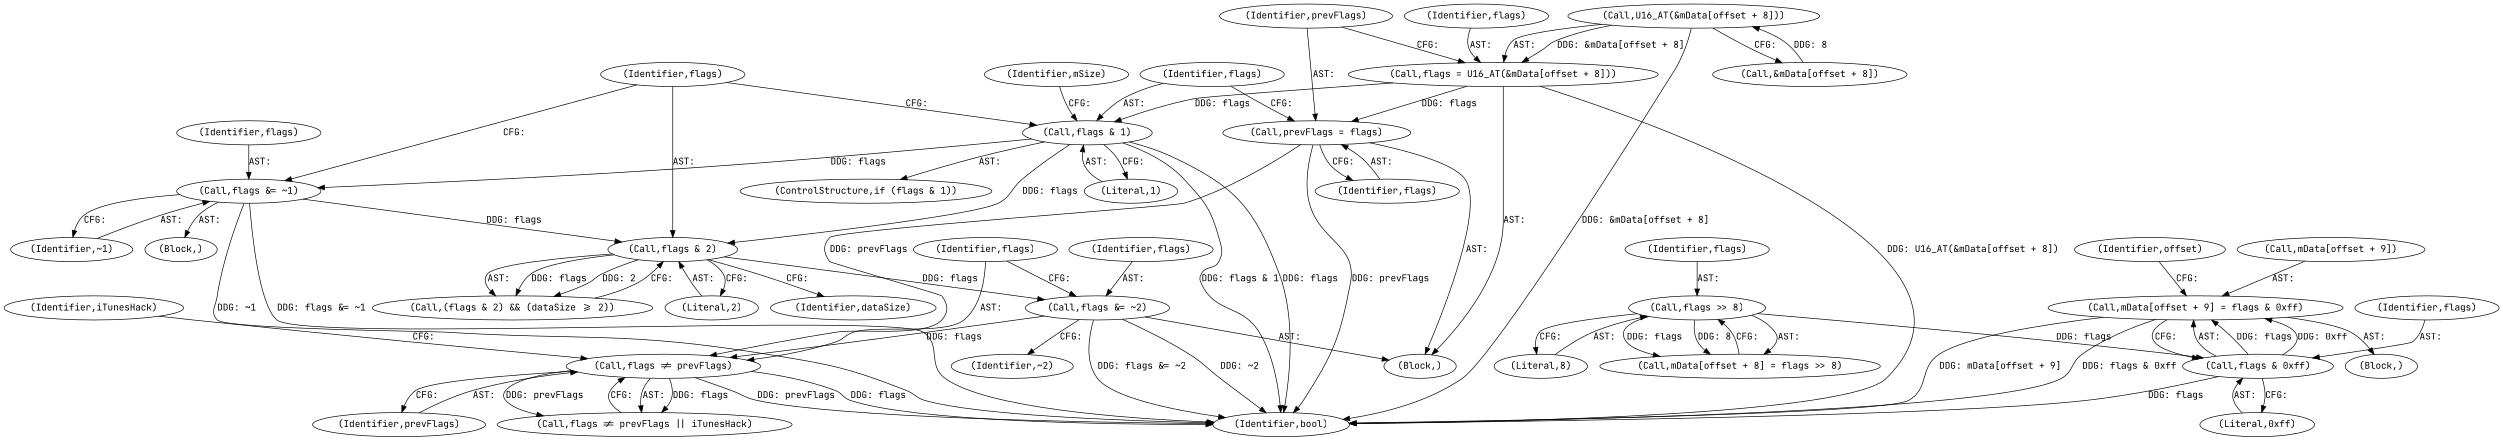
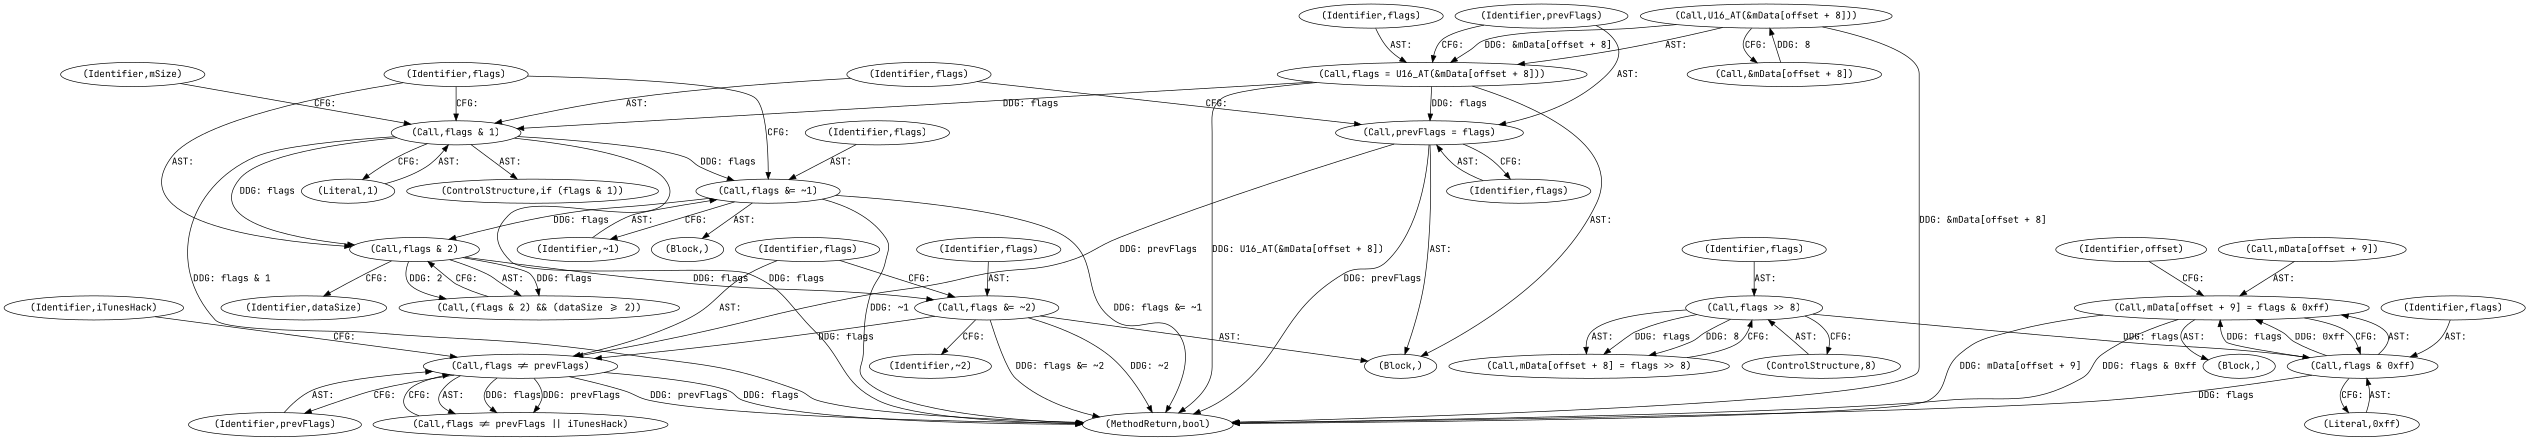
  digraph {
    fontname="JetBrains Mono"
    node [fontname="JetBrains Mono"]
    edge [fontname="JetBrains Mono"]
    n1 [label="(Call,mData[offset + 9] = flags & 0xff)"]
    n2 [label="(Call,flags & 0xff)"]
    n3 [label="(Block,)"]
-   n4 [label="(Identifier,bool)"]
+   n4 [label="(MethodReturn,bool)"]
    n5 [label="(Literal,0xff)"]
    n6 [label="(Call,flags >> 8)"]
    n7 [label="(Call,mData[offset + 8] = flags >> 8)"]
-   n8 [label="(Literal,8)"]
+   n8 [label="(ControlStructure,8)"]
    n9 [label="(Call,flags != prevFlags)"]
    n10 [label="(Call,flags != prevFlags || iTunesHack)"]
    n11 [label="(Identifier,prevFlags)"]
    n12 [label="(Call,flags &= ~2)"]
    n13 [label="(Block,)"]
    n14 [label="(Identifier,~2)"]
    n15 [label="(Call,flags & 2)"]
-   n16 [label="(Literal,2)"]
    n17 [label="(Call,(flags & 2) && (dataSize >= 2))"]
    n18 [label="(Identifier,dataSize)"]
    n19 [label="(Call,flags &= ~1)"]
    n20 [label="(Identifier,~1)"]
    n21 [label="(Block,)"]
    n22 [label="(Call,flags & 1)"]
    n23 [label="(ControlStructure,if (flags & 1))"]
    n24 [label="(Literal,1)"]
    n25 [label="(Call,flags = U16_AT(&mData[offset + 8]))"]
    n26 [label="(Call,prevFlags = flags)"]
    n27 [label="(Call,U16_AT(&mData[offset + 8]))"]
    n28 [label="(Call,&mData[offset + 8])"]
    n29 [label="(Identifier,flags)"]
    n30 [label="(Identifier,mSize)"]
    n31 [label="(Identifier,flags)"]
    n32 [label="(Identifier,offset)"]
    n33 [label="(Identifier,iTunesHack)"]
    n34 [label="(Identifier,flags)"]
    n35 [label="(Identifier,flags)"]
    n36 [label="(Identifier,flags)"]
    n37 [label="(Identifier,flags)"]
    n38 [label="(Identifier,prevFlags)"]
    n39 [label="(Identifier,flags)"]
    n40 [label="(Identifier,flags)"]
    n41 [label="(Call,mData[offset + 9])"]
    n42 [label="(Identifier,flags)"]
    n1 -> n2 [label="CFG: "]
    n1 -> n3 [label="AST: "]
    n1 -> n4 [label="DDG: mData[offset + 9]"]
    n1 -> n4 [label="DDG: flags & 0xff"]
    n2 -> n1 [label="AST: "]
    n2 -> n1 [label="DDG: flags"]
    n2 -> n1 [label="DDG: 0xff"]
    n2 -> n4 [label="DDG: flags"]
    n2 -> n5 [label="CFG: "]
    n5 -> n2 [label="AST: "]
    n6 -> n2 [label="DDG: flags"]
    n6 -> n7 [label="AST: "]
    n6 -> n7 [label="DDG: flags"]
    n6 -> n7 [label="DDG: 8"]
    n6 -> n8 [label="CFG: "]
    n7 -> n6 [label="CFG: "]
    n8 -> n6 [label="AST: "]
    n9 -> n4 [label="DDG: prevFlags"]
    n9 -> n4 [label="DDG: flags"]
    n9 -> n10 [label="AST: "]
    n9 -> n10 [label="DDG: flags"]
    n9 -> n10 [label="DDG: prevFlags"]
    n9 -> n11 [label="CFG: "]
    n10 -> n9 [label="CFG: "]
    n11 -> n9 [label="AST: "]
    n12 -> n4 [label="DDG: ~2"]
    n12 -> n4 [label="DDG: flags &= ~2"]
    n12 -> n9 [label="DDG: flags"]
    n12 -> n13 [label="AST: "]
    n12 -> n14 [label="CFG: "]
    n15 -> n12 [label="DDG: flags"]
-   n15 -> n16 [label="CFG: "]
    n15 -> n17 [label="AST: "]
    n15 -> n17 [label="DDG: flags"]
    n15 -> n17 [label="DDG: 2"]
    n15 -> n18 [label="CFG: "]
-   n16 -> n15 [label="AST: "]
    n17 -> n15 [label="CFG: "]
    n19 -> n4 [label="DDG: ~1"]
    n19 -> n4 [label="DDG: flags &= ~1"]
    n19 -> n15 [label="DDG: flags"]
    n19 -> n20 [label="CFG: "]
    n19 -> n21 [label="AST: "]
    n20 -> n19 [label="AST: "]
    n22 -> n4 [label="DDG: flags & 1"]
    n22 -> n4 [label="DDG: flags"]
    n22 -> n15 [label="DDG: flags"]
    n22 -> n19 [label="DDG: flags"]
    n22 -> n23 [label="AST: "]
    n22 -> n24 [label="CFG: "]
    n24 -> n22 [label="AST: "]
    n25 -> n4 [label="DDG: U16_AT(&mData[offset + 8])"]
    n25 -> n13 [label="AST: "]
    n25 -> n22 [label="DDG: flags"]
    n25 -> n26 [label="DDG: flags"]
    n26 -> n4 [label="DDG: prevFlags"]
    n26 -> n9 [label="DDG: prevFlags"]
    n26 -> n13 [label="AST: "]
    n26 -> n29 [label="CFG: "]
    n27 -> n4 [label="DDG: &mData[offset + 8]"]
    n27 -> n25 [label="AST: "]
    n27 -> n25 [label="DDG: &mData[offset + 8]"]
    n27 -> n28 [label="CFG: "]
    n28 -> n27 [label="DDG: 8"]
    n29 -> n26 [label="AST: "]
    n30 -> n22 [label="CFG: "]
    n31 -> n19 [label="AST: "]
    n32 -> n1 [label="CFG: "]
    n33 -> n9 [label="CFG: "]
    n34 -> n6 [label="AST: "]
    n35 -> n22 [label="AST: "]
    n35 -> n26 [label="CFG: "]
    n36 -> n25 [label="AST: "]
    n37 -> n2 [label="AST: "]
    n38 -> n25 [label="CFG: "]
    n38 -> n26 [label="AST: "]
    n39 -> n15 [label="AST: "]
    n39 -> n19 [label="CFG: "]
    n39 -> n22 [label="CFG: "]
    n40 -> n12 [label="AST: "]
    n41 -> n1 [label="AST: "]
    n42 -> n9 [label="AST: "]
    n42 -> n12 [label="CFG: "]
  }
